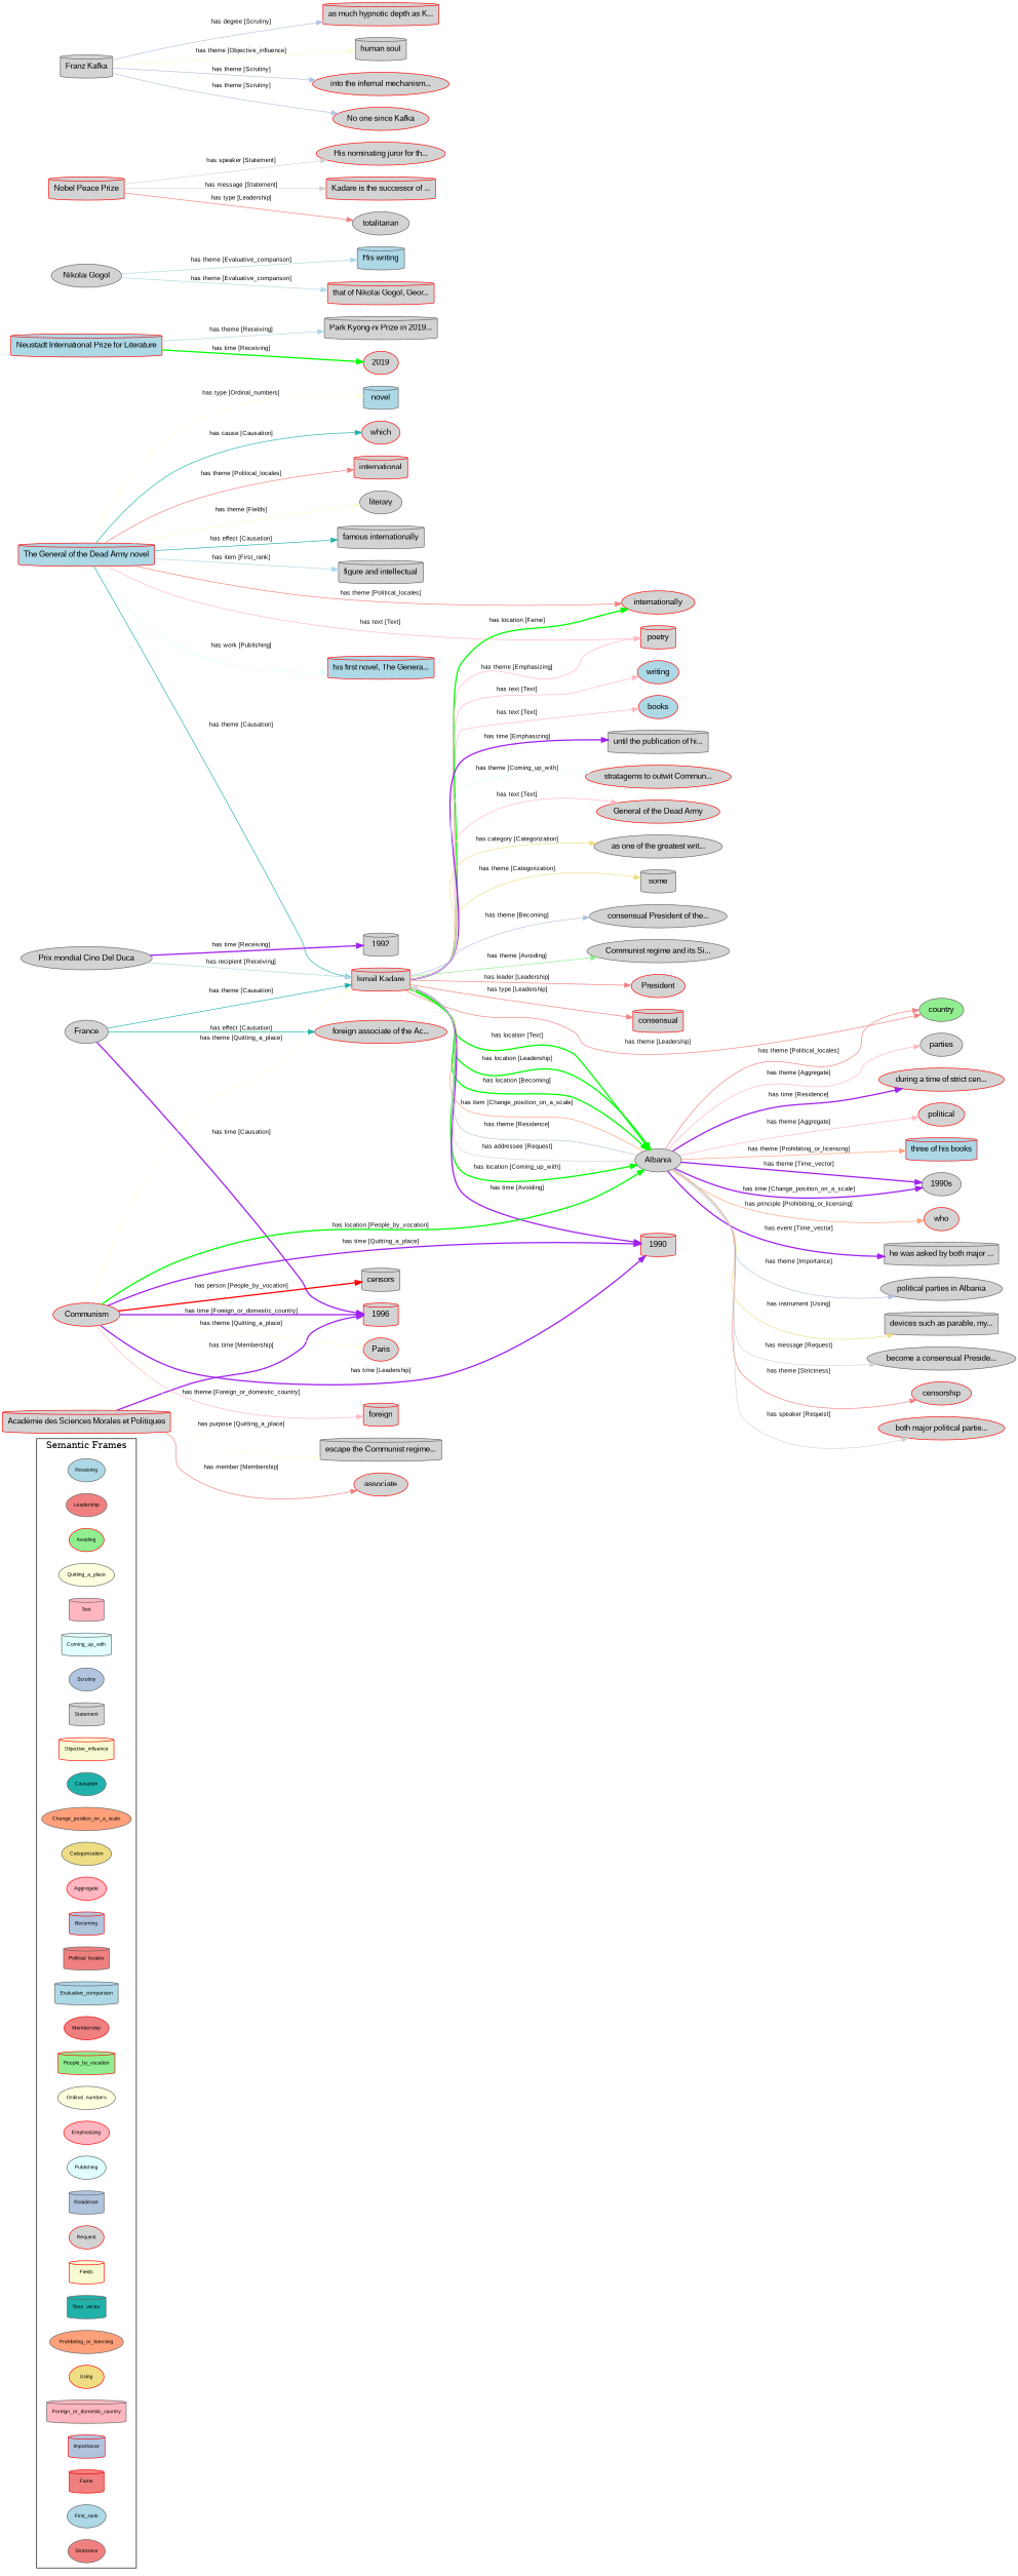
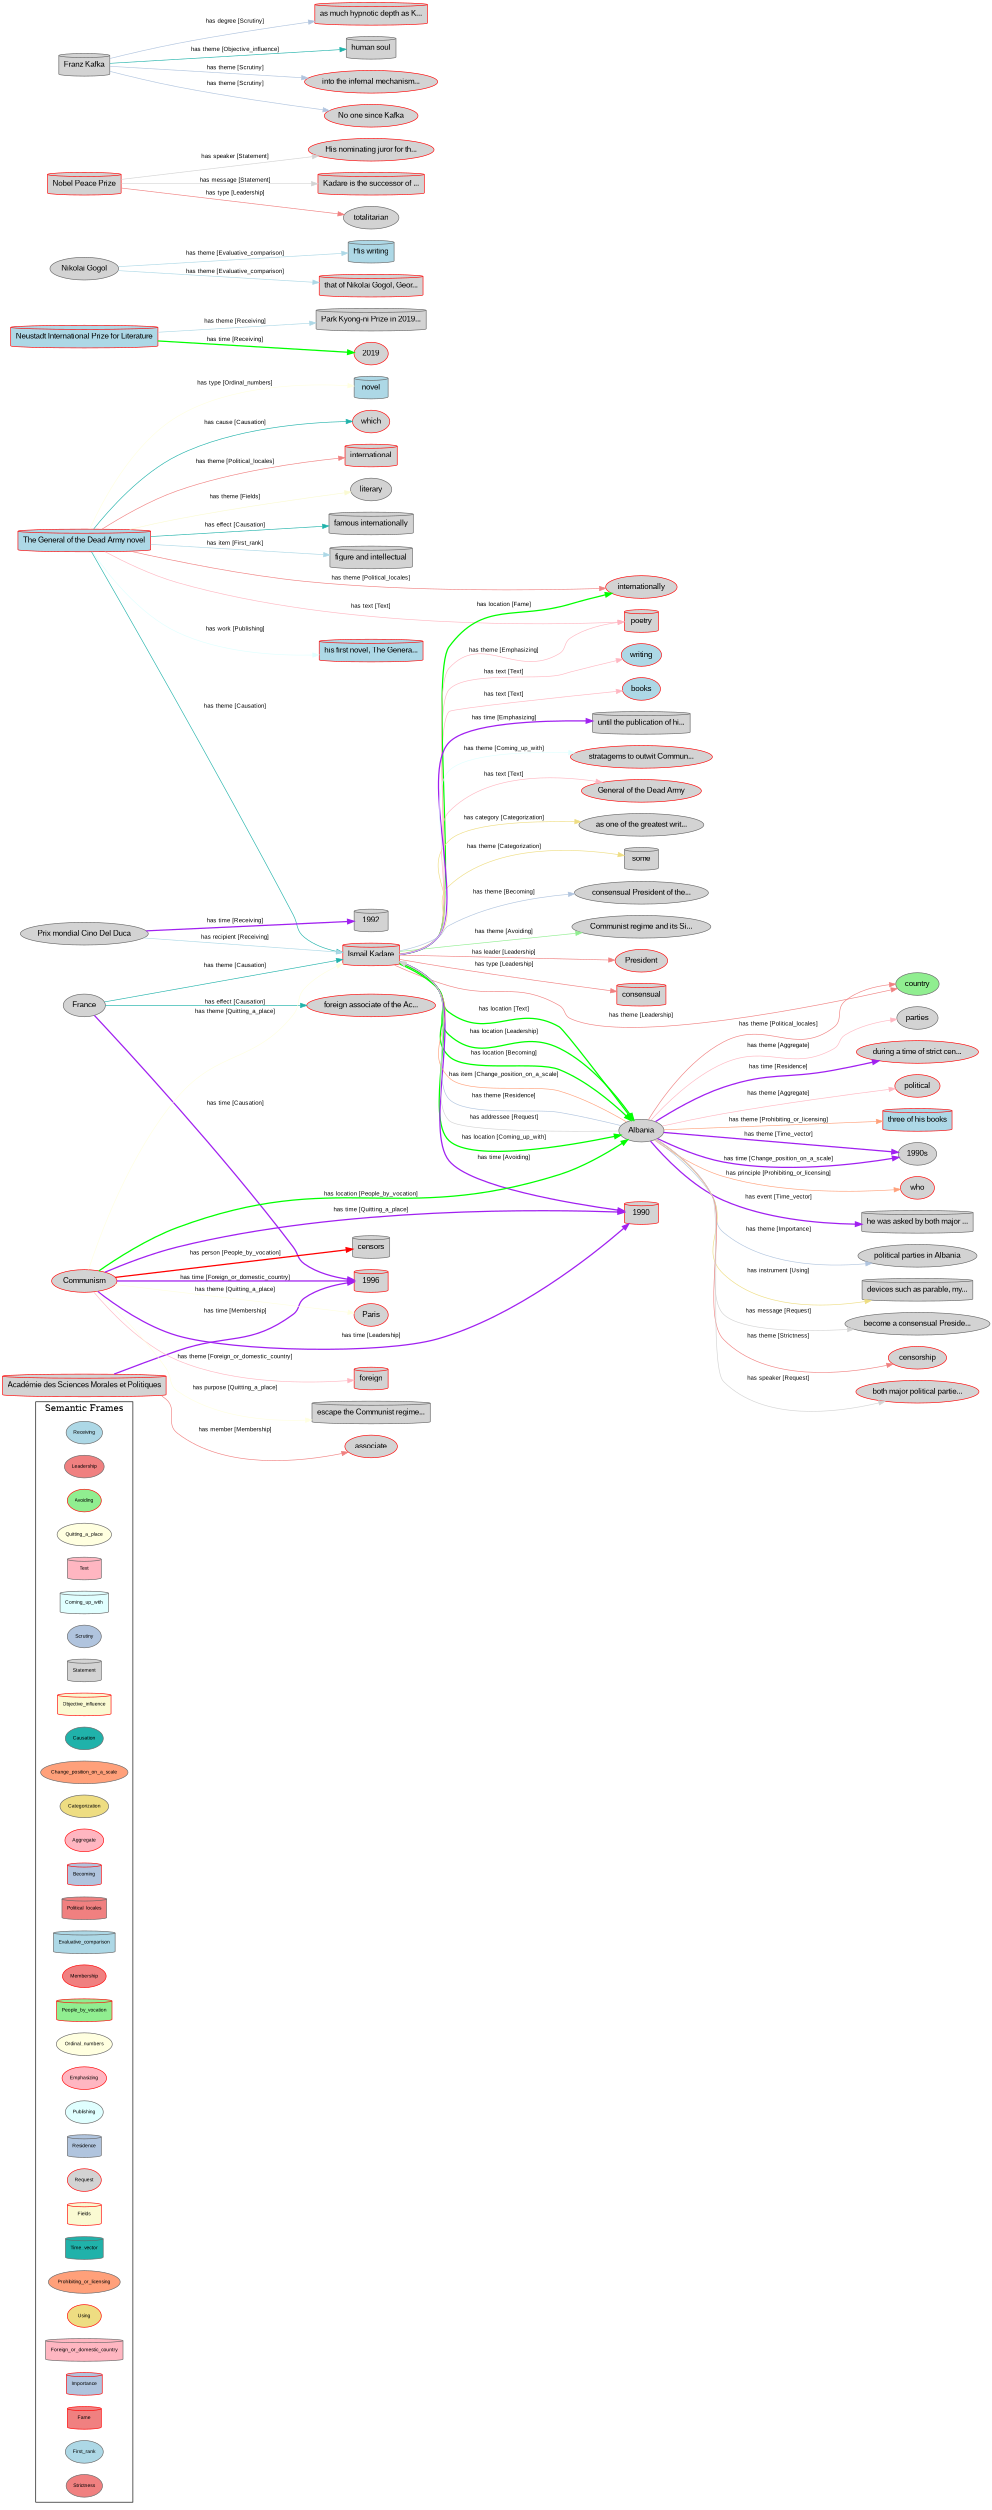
  digraph {
    bgcolor=white
    compound=true
    rankdir=LR
    node [color=gray40 fillcolor=lightgray fontname=Arial fontsize=12 shape=ellipse style=filled]
    edge [color=purple fontname=Arial fontsize=10 penwidth=1]
    n1 [fillcolor=lightblue fontsize=8 label=Receiving]
    n2 [fillcolor=lightcoral fontsize=8 label=Leadership]
    n3 [color=red fillcolor=lightgreen fontsize=8 label=Avoiding]
    n4 [fillcolor=lightyellow fontsize=8 label=Quitting_a_place]
    n5 [fillcolor=lightpink fontsize=8 label=Text shape=cylinder]
    n6 [fillcolor=lightcyan fontsize=8 label=Coming_up_with shape=cylinder]
    n7 [fillcolor=lightsteelblue fontsize=8 label=Scrutiny]
    n8 [fontsize=8 label=Statement shape=cylinder]
    n9 [color=red fillcolor=lightgoldenrodyellow fontsize=8 label=Objective_influence shape=cylinder]
    n10 [fillcolor=lightseagreen fontsize=8 label=Causation]
    n11 [fillcolor=lightsalmon fontsize=8 label=Change_position_on_a_scale]
    n12 [fillcolor=lightgoldenrod fontsize=8 label=Categorization]
    n13 [color=red fillcolor=lightpink fontsize=8 label=Aggregate]
    n14 [color=red fillcolor=lightsteelblue fontsize=8 label=Becoming shape=cylinder]
    n15 [fillcolor=lightcoral fontsize=8 label=Political_locales shape=cylinder]
    n16 [fillcolor=lightblue fontsize=8 label=Evaluative_comparison shape=cylinder]
    n17 [color=red fillcolor=lightcoral fontsize=8 label=Membership]
    n18 [color=red fillcolor=lightgreen fontsize=8 label=People_by_vocation shape=cylinder]
    n19 [fillcolor=lightyellow fontsize=8 label=Ordinal_numbers]
    n20 [color=red fillcolor=lightpink fontsize=8 label=Emphasizing]
    n21 [fillcolor=lightcyan fontsize=8 label=Publishing]
    n22 [fillcolor=lightsteelblue fontsize=8 label=Residence shape=cylinder]
    n23 [color=red fontsize=8 label=Request]
    n24 [color=red fillcolor=lightgoldenrodyellow fontsize=8 label=Fields shape=cylinder]
    n25 [fillcolor=lightseagreen fontsize=8 label=Time_vector shape=cylinder]
    n26 [fillcolor=lightsalmon fontsize=8 label=Prohibiting_or_licensing]
    n27 [color=red fillcolor=lightgoldenrod fontsize=8 label=Using]
    n28 [fillcolor=lightpink fontsize=8 label=Foreign_or_domestic_country shape=cylinder]
    n29 [color=red fillcolor=lightsteelblue fontsize=8 label=Importance shape=cylinder]
    n30 [color=red fillcolor=lightcoral fontsize=8 label=Fame shape=cylinder]
    n31 [fillcolor=lightblue fontsize=8 label=First_rank]
    n32 [fillcolor=lightcoral fontsize=8 label=Strictness]
    n33 [fillcolor=lightgreen label=country]
    n34 [color=red fillcolor=lightblue label=writing]
    n35 [color=red fillcolor=lightblue label="Neustadt International Prize for Literature" shape=cylinder]
    n36 [label="Park Kyong-ni Prize in 2019..." shape=cylinder]
    n37 [color=red label=2019]
    n38 [color=red fillcolor=lightblue label="three of his books" shape=cylinder]
    n39 [color=red fillcolor=lightblue label=books]
    n40 [fillcolor=lightblue label="His writing" shape=cylinder]
    n41 [color=red fillcolor=lightblue label="his first novel, The Genera..." shape=cylinder]
    n42 [color=red fillcolor=lightblue label="The General of the Dead Army novel" shape=cylinder]
    n43 [fillcolor=lightblue label=novel shape=cylinder]
    n44 [color=red label=which]
    n45 [color=red label="Ismail Kadare" shape=cylinder]
    n46 [color=red label=international shape=cylinder]
    n47 [label=literary]
    n48 [label="famous internationally" shape=cylinder]
    n49 [color=red label=internationally]
    n50 [label="figure and intellectual" shape=cylinder]
    n51 [color=red label=poetry shape=cylinder]
    n52 [color=red label="General of the Dead Army"]
    n53 [label=Albania]
    n54 [label="as one of the greatest writ..."]
    n55 [label=some shape=cylinder]
    n56 [label="consensual President of the..."]
    n57 [label="Communist regime and its Si..."]
    n58 [color=red label=President]
    n59 [color=red label=1990 shape=cylinder]
    n60 [color=red label=consensual shape=cylinder]
    n61 [label="until the publication of hi..." shape=cylinder]
    n62 [color=red label="stratagems to outwit Commun..."]
    n63 [color=red label="that of Nikolai Gogol, Geor..." shape=cylinder]
    n64 [label="Prix mondial Cino Del Duca"]
    n65 [label=1992 shape=cylinder]
    n66 [label=France]
    n67 [color=red label=1996 shape=cylinder]
    n68 [color=red label="foreign associate of the Ac..."]
    n69 [color=red label="His nominating juror for th..."]
    n70 [color=red label=foreign shape=cylinder]
    n71 [color=red label="as much hypnotic depth as K..." shape=cylinder]
    n72 [color=red label="Académie des Sciences Morales et Politiques" shape=cylinder]
    n73 [color=red label=associate]
    n74 [label="1990s"]
    n75 [color=red label=who]
    n76 [label="he was asked by both major ..." shape=cylinder]
    n77 [label="political parties in Albania"]
    n78 [label="devices such as parable, my..." shape=cylinder]
    n79 [label="become a consensual Preside..."]
    n80 [color=red label=censorship]
    n81 [color=red label="both major political partie..."]
    n82 [label=parties]
    n83 [color=red label="during a time of strict cen..."]
    n84 [color=red label=political]
    n85 [label="escape the Communist regime..." shape=cylinder]
    n86 [color=red label="Kadare is the successor of ..." shape=cylinder]
    n87 [color=red label="Nobel Peace Prize" shape=cylinder]
    n88 [label=totalitarian]
    n89 [label="Franz Kafka" shape=cylinder]
    n90 [label="human soul" shape=cylinder]
    n91 [color=red label="into the infernal mechanism..."]
    n92 [color=red label="No one since Kafka"]
    n93 [color=red label=Communism]
    n94 [label=censors shape=cylinder]
    n95 [color=red label=Paris]
    n96 [label="Nikolai Gogol"]
    subgraph cluster_1 {
      subgraph sub_2 {
        color=red
        fillcolor=lightcoral
        label=People
        style=filled
      }
    }
    subgraph cluster_3 {
      subgraph sub_4 {
        color=green
        fillcolor=lightgreen
        label=Locations
        style=filled
      }
    }
    subgraph cluster_5 {
      subgraph sub_6 {
        color=orange
        fillcolor=lightyellow
        label=Events
        style=filled
      }
    }
    subgraph cluster_7 {
      subgraph sub_8 {
        color=blue
        fillcolor=lightblue
        label=Concepts
        style=filled
      }
    }
    subgraph cluster_9 {
      subgraph sub_10 {
        color=gray
        fillcolor=lightgray
        label=Other
        style=filled
      }
    }
    subgraph cluster_11 {
      color=black
      fillcolor=white
      label="Semantic Frames"
      rank=sink
      style=filled
      n1
      n2
      n3
      n4
      n5
      n6
      n7
      n8
      n9
      n10
      n11
      n12
      n13
      n14
      n15
      n16
      n17
      n18
      n19
      n20
      n21
      n22
      n23
      n24
      n25
      n26
      n27
      n28
      n29
      n30
      n31
      n32
    }
    n35 -> n36 [color=lightblue label="has theme [Receiving]"]
    n35 -> n37 [color=green label="has time [Receiving]" penwidth=2]
    n42 -> n41 [color=lightcyan label="has work [Publishing]"]
    n42 -> n43 [color=lightyellow label="has type [Ordinal_numbers]"]
    n42 -> n44 [color=lightseagreen label="has cause [Causation]"]
    n42 -> n45 [color=lightseagreen label="has theme [Causation]"]
    n42 -> n46 [color=lightcoral label="has theme [Political_locales]"]
    n42 -> n47 [color=lightgoldenrodyellow label="has theme [Fields]"]
    n42 -> n48 [color=lightseagreen label="has effect [Causation]"]
    n42 -> n49 [color=lightcoral label="has theme [Political_locales]"]
    n42 -> n50 [color=lightblue label="has item [First_rank]"]
    n42 -> n51 [color=lightpink label="has text [Text]"]
    n45 -> n33 [color=lightcoral label="has theme [Leadership]"]
    n45 -> n34 [color=lightpink label="has text [Text]"]
    n45 -> n39 [color=lightpink label="has text [Text]"]
    n45 -> n49 [color=green label="has location [Fame]" penwidth=2]
    n45 -> n51 [color=lightpink label="has theme [Emphasizing]"]
    n45 -> n52 [color=lightpink label="has text [Text]"]
    n45 -> n53 [color=green label="has location [Coming_up_with]" penwidth=2]
    n45 -> n53 [color=green label="has location [Text]" penwidth=2]
    n45 -> n53 [color=green label="has location [Leadership]" penwidth=2]
    n45 -> n53 [color=green label="has location [Becoming]" penwidth=2]
    n45 -> n54 [color=lightgoldenrod label="has category [Categorization]"]
    n45 -> n55 [color=lightgoldenrod label="has theme [Categorization]"]
    n45 -> n56 [color=lightsteelblue label="has theme [Becoming]"]
    n45 -> n57 [color=lightgreen label="has theme [Avoiding]"]
    n45 -> n58 [color=lightcoral label="has leader [Leadership]"]
    n45 -> n59 [label="has time [Avoiding]" penwidth=2]
    n45 -> n60 [color=lightcoral label="has type [Leadership]"]
    n45 -> n61 [label="has time [Emphasizing]" penwidth=2]
    n45 -> n62 [color=lightcyan label="has theme [Coming_up_with]"]
    n53 -> n33 [color=lightcoral label="has theme [Political_locales]"]
    n53 -> n38 [color=lightsalmon label="has theme [Prohibiting_or_licensing]"]
    n53 -> n45 [color=lightsalmon label="has item [Change_position_on_a_scale]"]
    n53 -> n45 [color=lightsteelblue label="has theme [Residence]"]
    n53 -> n45 [color=lightgray label="has addressee [Request]"]
    n53 -> n74 [label="has time [Change_position_on_a_scale]" penwidth=2]
    n53 -> n74 [label="has theme [Time_vector]" penwidth=2]
    n53 -> n75 [color=lightsalmon label="has principle [Prohibiting_or_licensing]"]
    n53 -> n76 [label="has event [Time_vector]" penwidth=2]
    n53 -> n77 [color=lightsteelblue label="has theme [Importance]"]
    n53 -> n78 [color=lightgoldenrod label="has instrument [Using]"]
    n53 -> n79 [color=lightgray label="has message [Request]"]
    n53 -> n80 [color=lightcoral label="has theme [Strictness]"]
    n53 -> n81 [color=lightgray label="has speaker [Request]"]
    n53 -> n82 [color=lightpink label="has theme [Aggregate]"]
    n53 -> n83 [label="has time [Residence]" penwidth=2]
    n53 -> n84 [color=lightpink label="has theme [Aggregate]"]
    n64 -> n45 [color=lightblue label="has recipient [Receiving]"]
    n64 -> n65 [label="has time [Receiving]" penwidth=2]
    n66 -> n45 [color=lightseagreen label="has theme [Causation]"]
    n66 -> n67 [label="has time [Causation]" penwidth=2]
    n66 -> n68 [color=lightseagreen label="has effect [Causation]"]
    n72 -> n67 [label="has time [Membership]" penwidth=2]
    n72 -> n73 [color=lightcoral label="has member [Membership]"]
    n87 -> n69 [color=lightgray label="has speaker [Statement]"]
    n87 -> n86 [color=lightgray label="has message [Statement]"]
    n87 -> n88 [color=lightcoral label="has type [Leadership]"]
    n89 -> n71 [color=lightsteelblue label="has degree [Scrutiny]"]
-   n89 -> n90 [color=lightgoldenrodyellow label="has theme [Objective_influence]"]
+   n89 -> n90 [color=lightseagreen label="has theme [Objective_influence]"]
    n89 -> n91 [color=lightsteelblue label="has theme [Scrutiny]"]
    n89 -> n92 [color=lightsteelblue label="has theme [Scrutiny]"]
    n93 -> n45 [color=lightyellow label="has theme [Quitting_a_place]"]
    n93 -> n53 [color=green label="has location [People_by_vocation]" penwidth=2]
    n93 -> n59 [label="has time [Quitting_a_place]" penwidth=2]
    n93 -> n59 [label="has time [Leadership]" penwidth=2]
    n93 -> n67 [label="has time [Foreign_or_domestic_country]" penwidth=2]
    n93 -> n70 [color=lightpink label="has theme [Foreign_or_domestic_country]"]
    n93 -> n85 [color=lightyellow label="has purpose [Quitting_a_place]"]
    n93 -> n94 [color=red label="has person [People_by_vocation]" penwidth=2]
    n93 -> n95 [color=lightyellow label="has theme [Quitting_a_place]"]
    n96 -> n40 [color=lightblue label="has theme [Evaluative_comparison]"]
    n96 -> n63 [color=lightblue label="has theme [Evaluative_comparison]"]
  }
